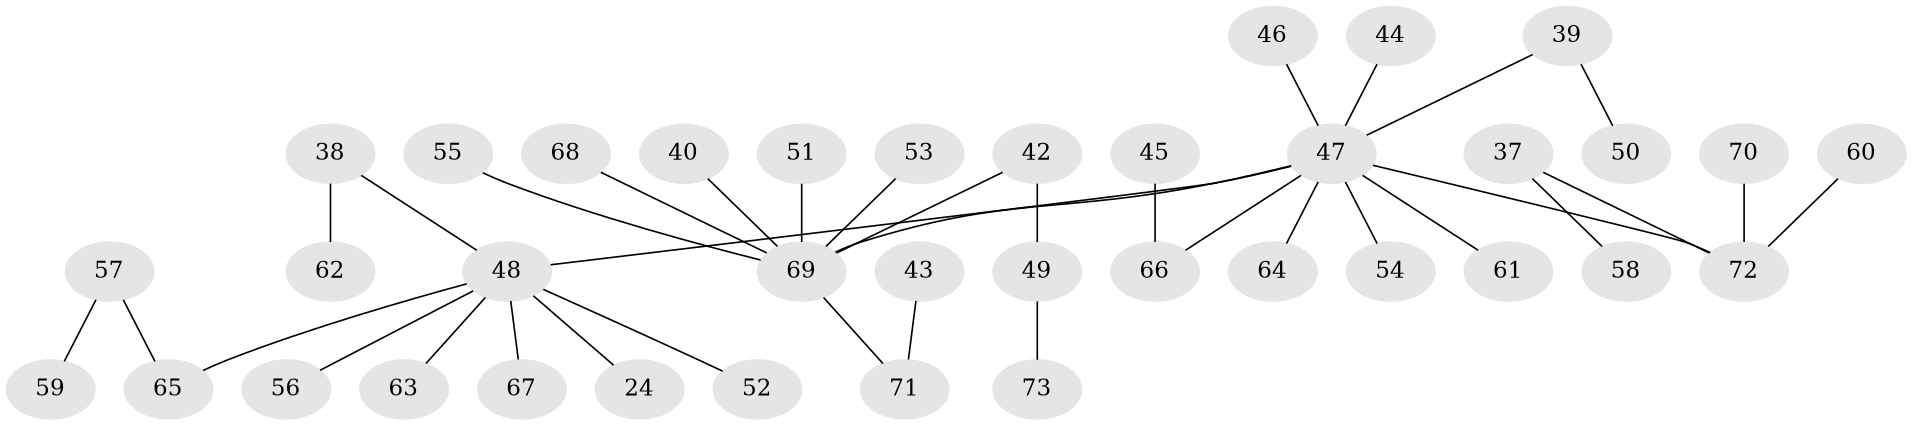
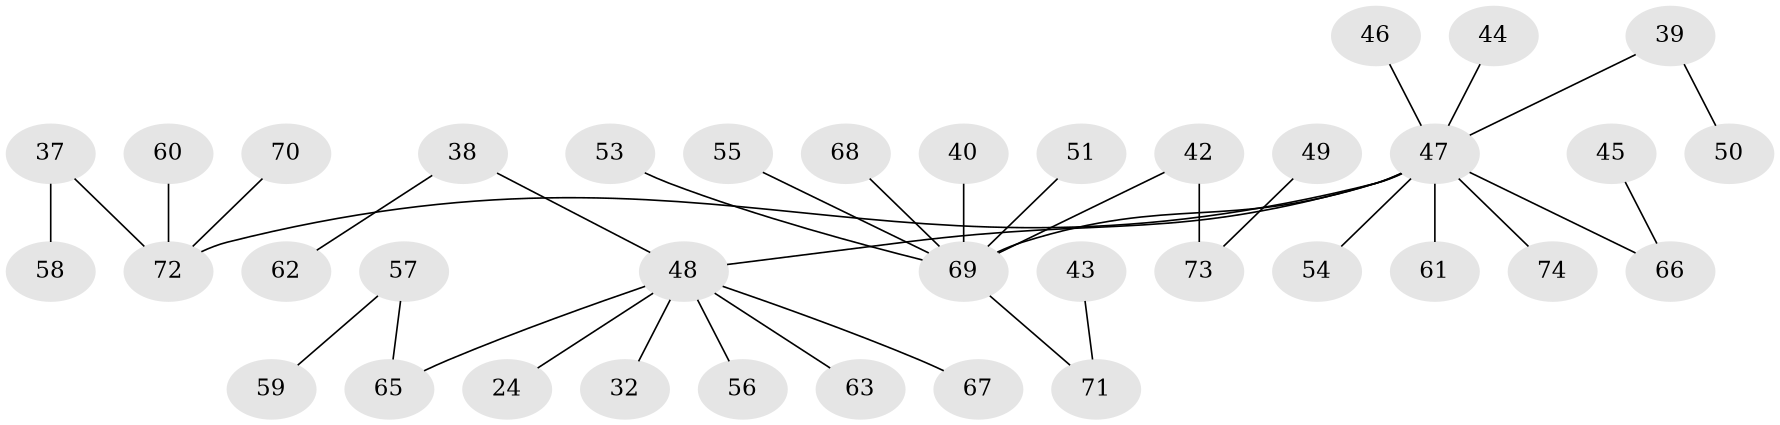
  graph {
    node [color=gray90 style=filled]
    37
    58
    72 [super="+19+28"]
    48 [super="+16+17+23"]
-   52
+   52 [label=32]
    56
    63
    65 [super="+36"]
    67
    n10 [label=24]
    38
    62
    47 [super="+5+32+18+25+31+41"]
    69 [super="+29+34+30+35"]
    66 [super="+33"]
    54
    61
-   64
+   64 [label=74]
    39
    50
    71
    40
    42
    49
    73
    43
    44
    45
    46
    51
    53
    55
    57
    59
    60
    68
    70
    37 -- 58
    37 -- 72
    48 -- 52
    48 -- 56
    48 -- 63
    48 -- 65
    48 -- 67
    48 -- n10
    38 -- 48
    38 -- 62
    47 -- 72
    47 -- 48
    47 -- 69
    47 -- 66
    47 -- 54
    47 -- 61
    47 -- 64
    69 -- 71
    39 -- 47
    39 -- 50
    40 -- 69
    42 -- 69
-   42 -- 49
+   42 -- 73
    49 -- 73
    43 -- 71
    44 -- 47
    45 -- 66
    46 -- 47
    51 -- 69
    53 -- 69
    55 -- 69
    57 -- 65
    57 -- 59
    60 -- 72
    68 -- 69
    70 -- 72
  }
